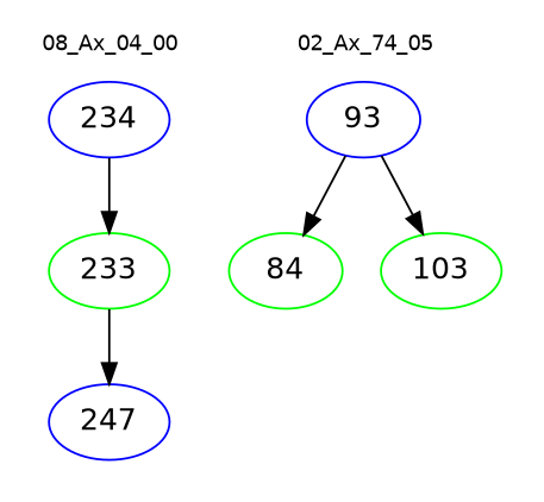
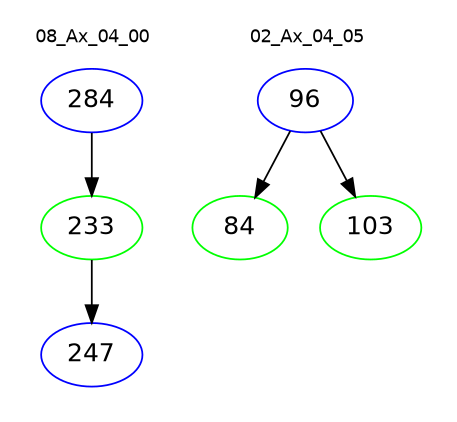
  digraph {
    fontname="DejaVu Sans"
    node [color=blue fontname="DejaVu Sans"]
    edge [color=black fontname="DejaVu Sans"]
-   n1 [label=234]
+   n1 [label=284]
    n2 [color=green label=233]
    n3 [label=247]
-   n4 [label=93]
+   n4 [label=96]
    n5 [color=green label=84]
    n6 [color=green label=103]
    subgraph cluster_1 {
      color=white
      fontsize=10
      label="08_Ax_04_00"
      n1
      n2
      n3
    }
    subgraph cluster_2 {
      color=white
      fontsize=10
-     label="02_Ax_74_05"
+     label="02_Ax_04_05"
      n4
      n5
      n6
    }
    n1 -> n2
    n2 -> n3
    n4 -> n5
    n4 -> n6
  }
